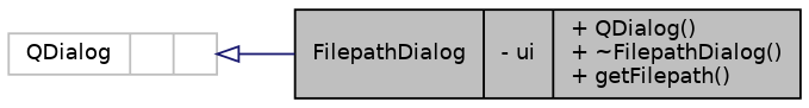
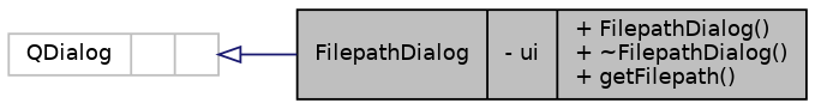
  digraph {
    rankdir=LR
    node [fontname=Helvetica fontsize=10 shape=record style=filled]
-   n1 [color=black fillcolor=grey75 fontcolor=black height=0.2 label="{FilepathDialog\n|- ui\l|+ QDialog()\l+ ~FilepathDialog()\l+ getFilepath()\l}" width=0.4]
+   n1 [color=black fillcolor=grey75 fontcolor=black height=0.2 label="{FilepathDialog\n|- ui\l|+ FilepathDialog()\l+ ~FilepathDialog()\l+ getFilepath()\l}" width=0.4]
    n2 [color=grey75 fillcolor=white height=0.2 label="{QDialog\n||}" width=0.4]
    n2 -> n1 [arrowtail=onormal color=midnightblue dir=back fontname=Helvetica fontsize=10 labelfontname=Helvetica labelfontsize=10 style=solid]
  }
